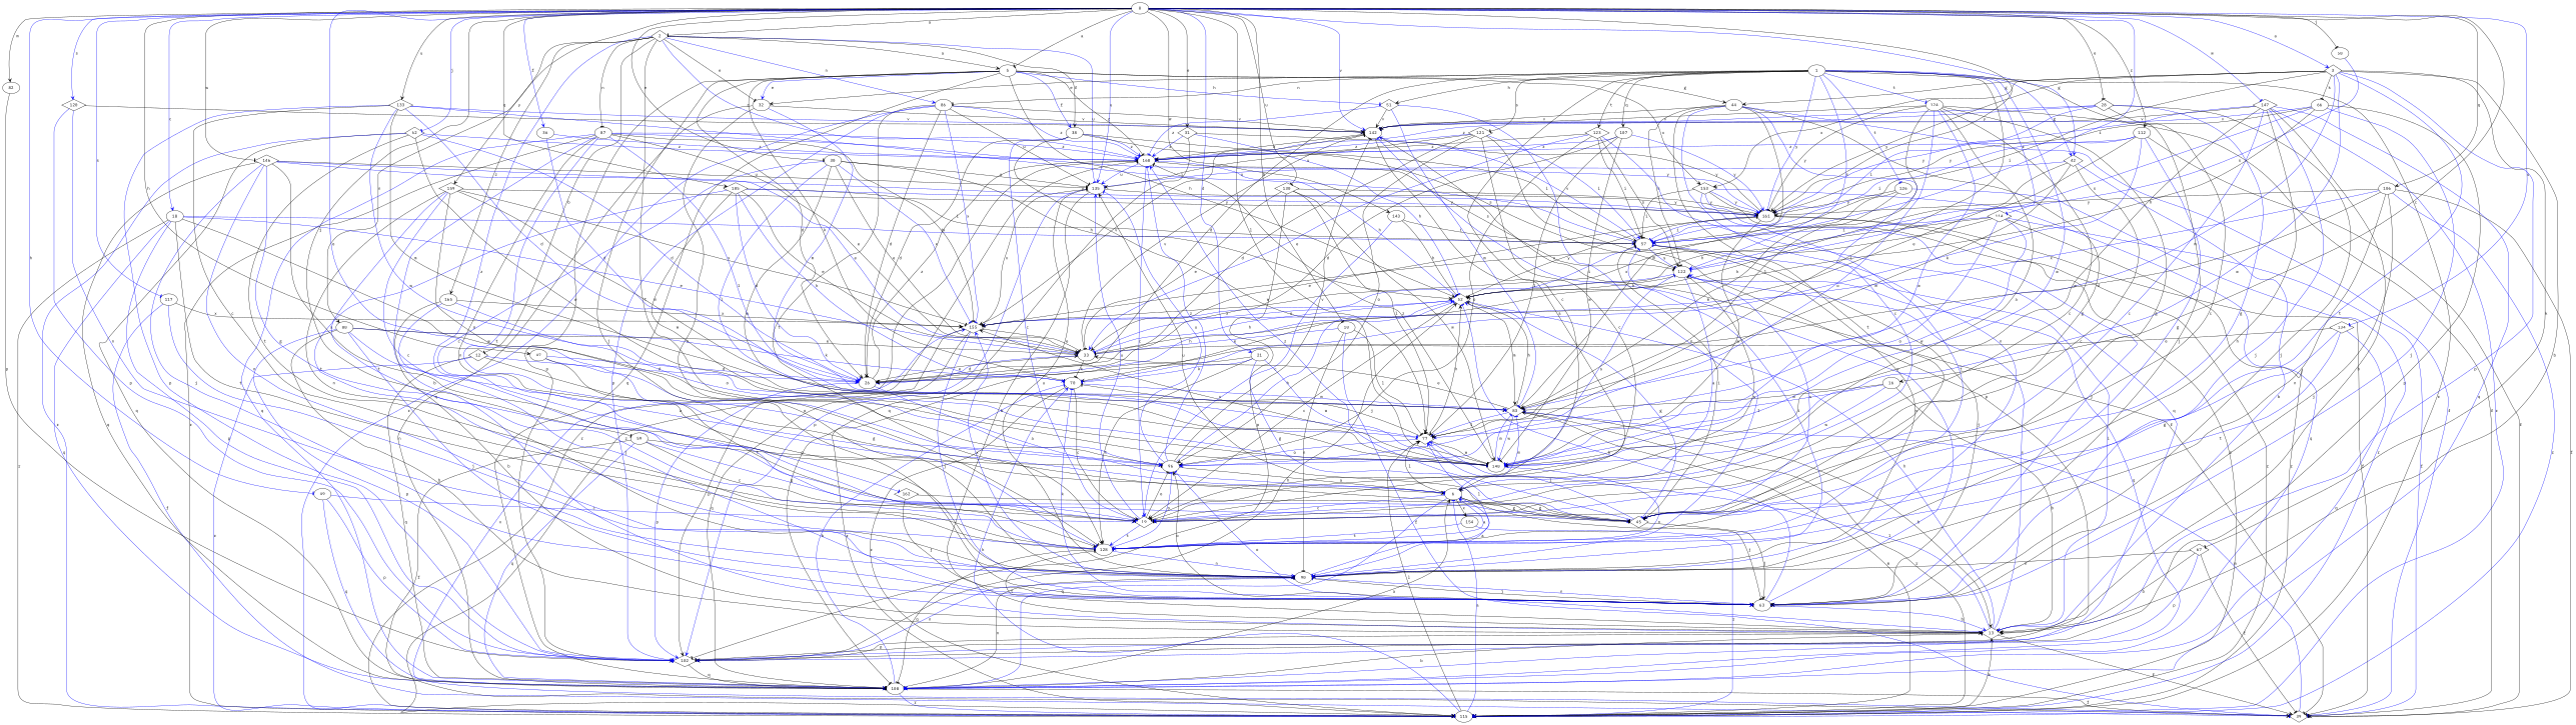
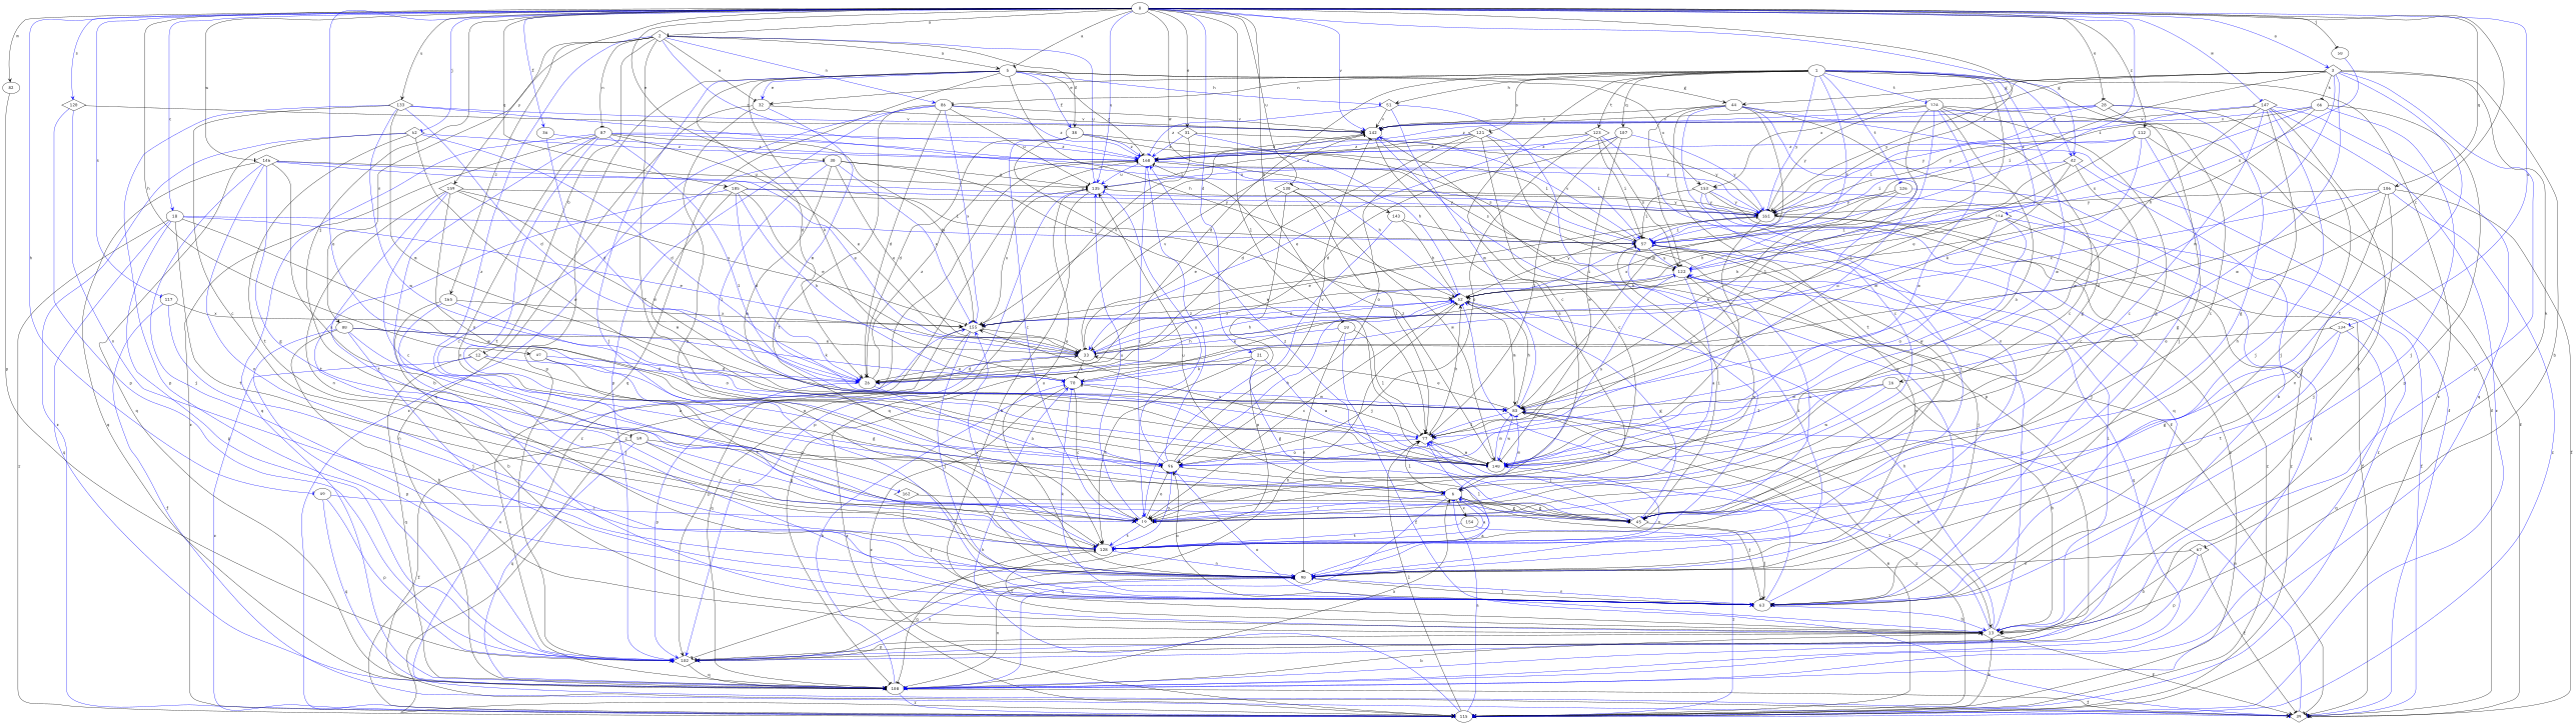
  strict digraph {
    fontname="IBM Plex Mono"
    node [fontname="IBM Plex Mono" shape=ellipse]
    edge [arrowhead=tee color=black fontname="IBM Plex Mono"]
    2 [shape=diamond]
    0
    3 [shape=diamond]
    5
    10
    16
    18
    21
    28 [shape=diamond]
    30
    31 [shape=diamond]
    36
    42 [shape=diamond]
    47
    49
    57
    58
    59
    62 [shape=diamond]
    77 [shape=diamond]
    82
    96
    105 [shape=diamond]
    106
    112
    117
    120 [shape=diamond]
    130 [shape=diamond]
    133 [shape=diamond]
    134 [shape=diamond]
    135
    142
    143
    146 [shape=diamond]
    147 [shape=diamond]
    159 [shape=diamond]
    161
    32
    86
    12 [shape=diamond]
    38
    87
    88
    128
    162 [shape=diamond]
    165
    168
    148
    13 [shape=diamond]
    44
    66
    67 [shape=diamond]
    83 [shape=diamond]
    102 [shape=diamond]
    153 [shape=diamond]
    26
    51 [shape=diamond]
    63
    52 [shape=diamond]
    70
    108
    33
    39 [shape=diamond]
    90
    115
    45 [shape=diamond]
    19 [shape=diamond]
    155 [shape=diamond]
    122
    6
    1
    107
    114 [shape=diamond]
    121 [shape=diamond]
    123 [shape=diamond]
    124
    126
    154
    2 -> 5 [arrowhead=vee label=a]
    2 -> 135 [color=blue label=u]
    2 -> 32 [label=e]
    2 -> 86 [arrowhead=vee color=blue label=n]
    2 -> 12 [label=b]
    2 -> 38 [arrowhead=vee label=f]
    2 -> 87 [label=n]
    2 -> 88 [arrowhead=vee label=n]
    2 -> 128 [label=t]
    2 -> 162 [color=blue label=z]
    2 -> 165 [arrowhead=vee label=z]
    2 -> 168 [arrowhead=vee color=blue label=z]
    0 -> 2 [label=a]
    0 -> 3 [arrowhead=vee color=blue label=a]
    0 -> 5 [label=a]
    0 -> 10 [label=b]
    0 -> 16 [arrowhead=vee label=c]
    0 -> 18 [arrowhead=vee color=blue label=c]
    0 -> 21 [arrowhead=vee color=blue label=d]
    0 -> 28 [label=e]
    0 -> 30 [label=e]
    0 -> 31 [arrowhead=vee label=e]
    0 -> 36 [arrowhead=vee color=blue label=f]
    0 -> 42 [arrowhead=vee color=blue label=g]
    0 -> 47 [arrowhead=vee label=h]
    0 -> 49 [color=blue label=h]
    0 -> 57 [arrowhead=vee color=blue label=i]
    0 -> 58 [label=j]
    0 -> 59 [label=j]
    0 -> 62 [color=blue label=j]
    0 -> 77 [arrowhead=vee label=l]
    0 -> 82 [arrowhead=vee label=m]
    0 -> 96 [arrowhead=vee color=blue label=o]
    0 -> 105 [arrowhead=vee label=q]
    0 -> 106 [arrowhead=vee label=q]
    0 -> 112 [arrowhead=vee label=r]
    0 -> 117 [color=blue label=s]
    0 -> 120 [arrowhead=vee color=blue label=s]
    0 -> 130 [label=u]
    0 -> 133 [arrowhead=vee label=u]
    0 -> 134 [color=blue label=u]
    0 -> 135 [arrowhead=vee color=blue label=u]
    0 -> 142 [arrowhead=vee color=blue label=v]
    0 -> 143 [arrowhead=vee label=w]
    0 -> 146 [label=w]
    0 -> 147 [color=blue label=w]
    0 -> 159 [arrowhead=vee label=y]
    0 -> 161 [arrowhead=vee label=y]
    3 -> 57 [arrowhead=vee label=i]
    3 -> 161 [arrowhead=vee label=y]
    3 -> 128 [color=blue label=t]
    3 -> 148 [arrowhead=vee color=blue label=w]
    3 -> 13 [arrowhead=vee label=b]
    3 -> 44 [arrowhead=vee label=g]
    3 -> 66 [label=k]
    3 -> 67 [label=k]
    3 -> 83 [arrowhead=vee color=blue label=m]
    3 -> 102 [color=blue label=p]
    3 -> 153 [arrowhead=vee label=x]
    5 -> 32 [arrowhead=vee color=blue label=e]
    5 -> 38 [arrowhead=vee color=blue label=f]
    5 -> 168 [label=z]
    5 -> 44 [arrowhead=vee label=g]
    5 -> 102 [arrowhead=vee label=p]
    5 -> 153 [arrowhead=vee label=x]
    5 -> 26 [arrowhead=vee label=d]
    5 -> 51 [color=blue label=h]
-   5 -> 63 [arrowhead=vee label=j]
+   5 -> 63 [arrowhead=vee color=blue label=j]
    5 -> 52 [arrowhead=vee label=h]
    5 -> 70 [label=k]
    5 -> 108 [label=q]
    10 -> 77 [label=l]
    10 -> 33 [color=blue label=e]
    10 -> 39 [color=blue label=f]
    10 -> 90 [label=n]
    16 -> 77 [arrowhead=vee color=blue label=l]
    16 -> 148 [arrowhead=vee color=blue label=w]
    16 -> 13 [label=b]
    16 -> 83 [label=m]
    18 -> 57 [arrowhead=vee color=blue label=i]
    18 -> 128 [label=t]
    18 -> 148 [label=w]
    18 -> 102 [color=blue label=p]
    18 -> 108 [arrowhead=vee color=blue label=q]
    18 -> 33 [color=blue label=e]
    18 -> 115 [arrowhead=vee label=r]
    21 -> 128 [arrowhead=vee label=t]
    21 -> 148 [color=blue label=w]
    21 -> 70 [color=blue label=k]
    21 -> 115 [arrowhead=vee label=r]
    21 -> 45 [color=blue label=g]
    28 -> 57 [color=blue label=i]
    28 -> 142 [color=blue label=v]
    28 -> 168 [color=blue label=z]
    28 -> 63 [label=j]
    28 -> 45 [color=blue label=g]
    28 -> 19 [label=c]
    30 -> 77 [color=blue label=l]
    30 -> 135 [label=u]
    30 -> 148 [label=w]
    30 -> 52 [arrowhead=vee label=h]
    30 -> 33 [label=e]
    30 -> 19 [arrowhead=vee color=blue label=c]
    30 -> 155 [color=blue label=x]
    31 -> 161 [label=y]
    31 -> 168 [arrowhead=vee color=blue label=z]
    31 -> 52 [color=blue label=h]
    31 -> 108 [label=q]
    36 -> 168 [arrowhead=vee color=blue label=z]
    36 -> 26 [arrowhead=vee color=blue label=d]
    42 -> 135 [color=blue label=u]
    42 -> 13 [arrowhead=vee color=blue label=b]
    42 -> 83 [arrowhead=vee label=m]
    42 -> 70 [arrowhead=vee label=k]
    42 -> 19 [arrowhead=vee label=c]
    47 -> 96 [arrowhead=vee color=blue label=o]
    47 -> 128 [arrowhead=vee label=t]
    47 -> 26 [arrowhead=vee color=blue label=d]
    49 -> 102 [arrowhead=vee color=blue label=p]
    49 -> 108 [arrowhead=vee color=blue label=q]
    49 -> 19 [arrowhead=vee color=blue label=c]
    57 -> 142 [arrowhead=vee color=blue label=v]
    57 -> 63 [arrowhead=vee label=j]
    57 -> 90 [label=n]
    57 -> 122 [color=blue label=s]
    58 -> 122 [color=blue label=s]
    59 -> 96 [label=o]
    59 -> 108 [arrowhead=vee color=blue label=q]
    59 -> 39 [arrowhead=vee label=f]
    59 -> 45 [arrowhead=vee color=blue label=g]
    59 -> 19 [label=c]
    62 -> 128 [label=t]
    62 -> 168 [color=blue label=z]
    62 -> 148 [label=w]
    62 -> 26 [arrowhead=vee color=blue label=d]
    62 -> 108 [label=q]
    62 -> 115 [color=blue label=r]
    77 -> 96 [arrowhead=vee color=blue label=o]
    77 -> 148 [label=w]
    77 -> 52 [arrowhead=vee label=h]
    77 -> 70 [label=j]
    82 -> 102 [label=p]
    96 -> 135 [color=blue label=u]
    96 -> 142 [label=v]
    96 -> 168 [color=blue label=z]
    96 -> 52 [color=blue label=h]
    96 -> 6 [arrowhead=vee label=a]
    105 -> 57 [label=i]
    105 -> 161 [arrowhead=vee color=blue label=y]
    105 -> 128 [color=blue label=t]
    105 -> 148 [label=w]
    105 -> 26 [color=blue label=d]
    105 -> 70 [color=blue label=k]
    105 -> 33 [arrowhead=vee label=e]
    106 -> 161 [arrowhead=vee label=y]
    106 -> 26 [arrowhead=vee label=d]
    106 -> 63 [label=j]
    106 -> 39 [label=f]
    106 -> 90 [arrowhead=vee label=n]
    106 -> 115 [color=blue label=r]
    106 -> 155 [arrowhead=vee color=blue label=x]
    112 -> 57 [color=blue label=i]
    112 -> 168 [color=blue label=z]
    112 -> 70 [color=blue label=k]
    112 -> 33 [label=e]
    112 -> 39 [arrowhead=vee label=f]
    112 -> 45 [arrowhead=vee color=blue label=g]
    117 -> 39 [color=blue label=f]
    117 -> 90 [arrowhead=vee color=blue label=n]
    117 -> 155 [arrowhead=vee label=x]
    120 -> 142 [arrowhead=vee label=v]
    120 -> 102 [color=blue label=p]
    120 -> 90 [arrowhead=vee color=blue label=n]
    130 -> 77 [label=l]
    130 -> 161 [label=y]
    130 -> 148 [arrowhead=vee label=w]
    130 -> 102 [label=p]
    130 -> 33 [label=e]
    133 -> 57 [color=blue label=i]
    133 -> 142 [arrowhead=vee color=blue label=v]
    133 -> 148 [color=blue label=w]
    133 -> 83 [arrowhead=vee label=m]
    133 -> 102 [color=blue label=p]
    133 -> 26 [color=blue label=d]
    133 -> 19 [arrowhead=vee label=c]
    134 -> 128 [color=blue label=t]
    134 -> 108 [arrowhead=vee color=blue label=q]
    134 -> 33 [label=e]
    134 -> 45 [arrowhead=vee color=blue label=g]
    135 -> 161 [arrowhead=vee label=y]
    135 -> 13 [label=b]
    135 -> 102 [arrowhead=vee color=blue label=p]
    135 -> 155 [arrowhead=vee label=x]
    142 -> 168 [arrowhead=vee label=z]
    142 -> 39 [label=f]
    142 -> 6 [label=a]
    143 -> 57 [label=i]
    143 -> 52 [label=h]
    143 -> 19 [arrowhead=vee color=blue label=c]
    146 -> 135 [label=u]
    146 -> 161 [arrowhead=vee color=blue label=y]
    146 -> 63 [arrowhead=vee color=blue label=j]
    146 -> 108 [label=q]
    146 -> 33 [color=blue label=e]
    146 -> 90 [color=blue label=n]
    146 -> 45 [arrowhead=vee color=blue label=g]
    146 -> 6 [arrowhead=vee label=a]
    147 -> 142 [arrowhead=vee label=v]
    147 -> 161 [arrowhead=vee color=blue label=y]
    147 -> 148 [arrowhead=vee label=w]
    147 -> 13 [label=b]
    147 -> 63 [arrowhead=vee color=blue label=j]
    147 -> 108 [color=blue label=q]
    147 -> 90 [label=h]
    147 -> 115 [arrowhead=vee color=blue label=r]
    147 -> 19 [arrowhead=vee color=blue label=c]
    159 -> 96 [label=o]
    159 -> 161 [label=y]
    159 -> 128 [color=blue label=t]
    159 -> 83 [arrowhead=vee label=m]
    159 -> 90 [arrowhead=vee label=n]
    159 -> 19 [color=blue label=c]
    159 -> 155 [label=x]
    161 -> 57 [color=blue label=i]
    161 -> 148 [arrowhead=vee label=w]
    161 -> 33 [arrowhead=vee label=e]
    161 -> 39 [label=f]
    161 -> 115 [label=r]
    32 -> 142 [arrowhead=vee label=v]
    32 -> 83 [color=blue label=m]
    32 -> 108 [arrowhead=vee label=q]
    32 -> 90 [label=n]
    86 -> 135 [label=u]
    86 -> 142 [label=v]
    86 -> 128 [arrowhead=vee label=t]
    86 -> 168 [color=blue label=z]
    86 -> 102 [arrowhead=vee color=blue label=p]
    86 -> 26 [arrowhead=vee label=d]
    86 -> 115 [arrowhead=vee color=blue label=r]
    86 -> 155 [color=blue label=x]
    12 -> 26 [arrowhead=vee color=blue label=d]
    12 -> 108 [label=q]
    12 -> 115 [arrowhead=vee color=blue label=r]
    12 -> 45 [label=g]
    38 -> 57 [arrowhead=vee label=i]
    38 -> 168 [arrowhead=vee color=blue label=z]
    38 -> 148 [label=w]
    38 -> 26 [label=d]
    38 -> 19 [color=blue label=c]
    38 -> 122 [label=s]
    87 -> 77 [color=blue label=l]
    87 -> 161 [color=blue label=y]
    87 -> 128 [color=blue label=t]
    87 -> 168 [arrowhead=vee color=blue label=z]
    87 -> 13 [color=blue label=b]
    87 -> 108 [arrowhead=vee color=blue label=q]
    87 -> 33 [arrowhead=vee label=e]
    87 -> 90 [label=n]
    87 -> 115 [arrowhead=vee label=r]
    87 -> 155 [label=x]
    88 -> 13 [arrowhead=vee label=b]
    88 -> 102 [color=blue label=p]
    88 -> 63 [arrowhead=vee color=blue label=j]
    88 -> 70 [arrowhead=vee color=blue label=k]
    88 -> 33 [label=e]
    88 -> 6 [color=blue label=a]
    128 -> 77 [arrowhead=vee color=blue label=l]
    128 -> 96 [color=blue label=o]
    128 -> 108 [label=q]
    128 -> 90 [arrowhead=vee color=blue label=n]
    128 -> 6 [arrowhead=vee color=blue label=a]
    162 -> 63 [label=j]
    162 -> 45 [label=g]
    165 -> 96 [arrowhead=vee color=blue label=o]
    165 -> 13 [arrowhead=vee label=b]
    165 -> 63 [color=blue label=j]
    165 -> 155 [arrowhead=vee label=x]
    168 -> 135 [arrowhead=vee color=blue label=u]
    168 -> 52 [color=blue label=h]
    168 -> 115 [label=r]
    168 -> 19 [color=blue label=c]
    168 -> 122 [label=s]
    148 -> 168 [label=z]
    148 -> 83 [color=blue label=m]
    148 -> 90 [color=blue label=n]
    148 -> 155 [arrowhead=vee label=x]
    148 -> 122 [color=blue label=s]
    13 -> 57 [color=blue label=i]
    13 -> 77 [arrowhead=vee color=blue label=l]
    13 -> 96 [color=blue label=o]
    13 -> 128 [label=t]
    13 -> 102 [arrowhead=vee label=p]
    13 -> 52 [arrowhead=vee color=blue label=h]
    13 -> 39 [arrowhead=vee label=f]
    13 -> 122 [color=blue label=s]
    44 -> 142 [label=v]
    44 -> 128 [label=t]
    44 -> 83 [label=m]
    44 -> 39 [color=blue label=f]
    44 -> 90 [color=blue label=n]
    44 -> 45 [label=g]
    44 -> 19 [arrowhead=vee color=blue label=c]
    44 -> 122 [label=s]
    66 -> 142 [color=blue label=v]
    66 -> 161 [arrowhead=vee label=y]
    66 -> 102 [arrowhead=vee label=p]
    66 -> 63 [arrowhead=vee color=blue label=j]
    66 -> 52 [label=h]
    66 -> 122 [color=blue label=s]
    67 -> 13 [arrowhead=vee label=b]
    67 -> 102 [arrowhead=vee color=blue label=p]
    67 -> 39 [label=f]
    67 -> 90 [arrowhead=vee label=n]
    83 -> 77 [arrowhead=vee color=blue label=l]
    83 -> 148 [arrowhead=vee color=blue label=w]
    83 -> 13 [arrowhead=vee label=b]
    83 -> 52 [arrowhead=vee label=h]
    83 -> 33 [arrowhead=vee label=e]
    83 -> 115 [label=r]
-   102 -> 52 [arrowhead=vee label=h]
+   102 -> 52 [label=h]
    102 -> 108 [label=q]
    102 -> 90 [color=blue label=n]
    153 -> 57 [label=i]
    153 -> 161 [arrowhead=vee color=blue label=y]
    153 -> 128 [color=blue label=t]
    153 -> 63 [arrowhead=vee color=blue label=j]
    153 -> 108 [color=blue label=q]
    153 -> 115 [arrowhead=vee label=r]
    26 -> 168 [label=z]
    26 -> 102 [arrowhead=vee color=blue label=p]
    26 -> 52 [arrowhead=vee color=blue label=h]
    26 -> 33 [arrowhead=vee label=e]
    26 -> 6 [color=blue label=a]
    51 -> 142 [arrowhead=vee label=v]
    51 -> 168 [color=blue label=z]
    51 -> 83 [color=blue label=m]
    51 -> 90 [arrowhead=vee color=blue label=n]
    63 -> 96 [arrowhead=vee label=o]
    63 -> 142 [color=blue label=v]
    63 -> 13 [arrowhead=vee color=blue label=b]
    63 -> 52 [color=blue label=h]
    63 -> 70 [color=blue label=k]
    63 -> 90 [color=blue label=n]
    52 -> 57 [color=blue label=i]
    52 -> 161 [label=y]
    52 -> 83 [arrowhead=vee label=m]
    52 -> 45 [color=blue label=g]
    52 -> 19 [arrowhead=vee label=c]
    52 -> 155 [arrowhead=vee color=blue label=x]
    70 -> 83 [arrowhead=vee color=blue label=m]
    70 -> 115 [label=r]
    70 -> 19 [arrowhead=vee label=c]
    108 -> 13 [label=b]
    108 -> 70 [color=blue label=k]
    108 -> 39 [arrowhead=vee label=f]
    108 -> 90 [label=n]
    108 -> 115 [color=blue label=r]
    108 -> 6 [arrowhead=vee label=a]
    33 -> 142 [label=v]
    33 -> 26 [arrowhead=vee color=blue label=d]
    33 -> 52 [color=blue label=h]
    33 -> 70 [label=k]
    39 -> 83 [arrowhead=vee color=blue label=m]
    39 -> 155 [arrowhead=vee color=blue label=x]
    90 -> 57 [color=blue label=i]
    90 -> 135 [label=u]
    90 -> 63 [label=j]
    90 -> 155 [arrowhead=vee color=blue label=x]
    90 -> 6 [color=blue label=a]
    115 -> 77 [arrowhead=vee label=l]
    115 -> 168 [label=z]
    115 -> 13 [arrowhead=vee label=b]
    115 -> 83 [arrowhead=vee label=m]
    115 -> 70 [arrowhead=vee color=blue label=k]
    115 -> 6 [color=blue label=a]
    45 -> 57 [label=i]
    45 -> 77 [color=blue label=l]
    45 -> 135 [arrowhead=vee label=u]
    45 -> 168 [arrowhead=vee color=blue label=z]
    45 -> 63 [arrowhead=vee label=j]
    45 -> 122 [arrowhead=vee color=blue label=s]
    19 -> 96 [label=o]
    19 -> 135 [arrowhead=vee color=blue label=u]
    19 -> 128 [arrowhead=vee color=blue label=t]
    19 -> 122 [label=s]
    155 -> 142 [label=v]
    155 -> 102 [arrowhead=vee label=p]
    155 -> 63 [arrowhead=vee color=blue label=j]
    155 -> 108 [label=q]
    155 -> 33 [label=e]
    122 -> 52 [arrowhead=vee label=h]
    122 -> 108 [arrowhead=vee color=blue label=q]
    122 -> 33 [color=blue label=e]
    122 -> 6 [arrowhead=vee color=blue label=a]
    6 -> 77 [arrowhead=vee label=l]
    6 -> 83 [color=blue label=m]
    6 -> 63 [label=j]
    6 -> 108 [arrowhead=vee color=blue label=q]
    6 -> 45 [label=g]
    6 -> 19 [arrowhead=vee color=blue label=c]
    6 -> 154 [arrowhead=vee label=x]
    1 -> 42 [arrowhead=vee color=blue label=g]
    1 -> 77 [label=l]
    1 -> 161 [color=blue label=y]
    1 -> 32 [arrowhead=vee label=e]
    1 -> 86 [label=n]
    1 -> 148 [color=blue label=w]
    1 -> 26 [arrowhead=vee label=d]
    1 -> 51 [arrowhead=vee label=h]
    1 -> 63 [arrowhead=vee label=j]
    1 -> 115 [arrowhead=vee label=r]
    1 -> 19 [arrowhead=vee label=c]
    1 -> 122 [arrowhead=vee color=blue label=s]
    1 -> 107 [arrowhead=vee label=q]
    1 -> 114 [color=blue label=r]
    1 -> 121 [label=s]
    1 -> 123 [arrowhead=vee label=t]
    1 -> 124 [color=blue label=t]
    1 -> 126 [color=blue label=t]
    107 -> 77 [arrowhead=vee label=l]
    107 -> 161 [arrowhead=vee color=blue label=y]
    107 -> 168 [arrowhead=vee color=blue label=z]
    107 -> 148 [label=w]
    107 -> 26 [arrowhead=vee label=d]
    114 -> 57 [arrowhead=vee color=blue label=i]
    114 -> 96 [arrowhead=vee color=blue label=o]
    114 -> 148 [color=blue label=w]
    114 -> 52 [arrowhead=vee label=h]
    114 -> 39 [color=blue label=f]
    114 -> 115 [arrowhead=vee label=r]
    114 -> 155 [label=x]
    121 -> 57 [arrowhead=vee color=blue label=i]
    121 -> 96 [arrowhead=vee label=o]
    121 -> 135 [arrowhead=vee label=u]
    121 -> 168 [color=blue label=z]
    121 -> 102 [label=p]
    121 -> 26 [arrowhead=vee label=d]
    121 -> 19 [label=c]
    123 -> 57 [arrowhead=vee label=i]
    123 -> 96 [arrowhead=vee label=o]
    123 -> 168 [arrowhead=vee label=z]
    123 -> 108 [arrowhead=vee color=blue label=q]
    123 -> 33 [arrowhead=vee color=blue label=e]
    123 -> 122 [arrowhead=vee label=s]
    124 -> 77 [arrowhead=vee label=l]
    124 -> 96 [arrowhead=vee color=blue label=o]
    124 -> 142 [label=v]
    124 -> 161 [label=y]
    124 -> 148 [color=blue label=w]
    124 -> 39 [label=f]
    124 -> 45 [arrowhead=vee label=g]
    124 -> 19 [label=c]
    124 -> 6 [arrowhead=vee label=a]
    126 -> 161 [label=y]
    126 -> 83 [arrowhead=vee label=m]
    126 -> 115 [arrowhead=vee color=blue label=r]
    126 -> 155 [arrowhead=vee label=x]
    154 -> 128 [arrowhead=vee color=blue label=t]
    154 -> 115 [color=blue label=r]
  }
